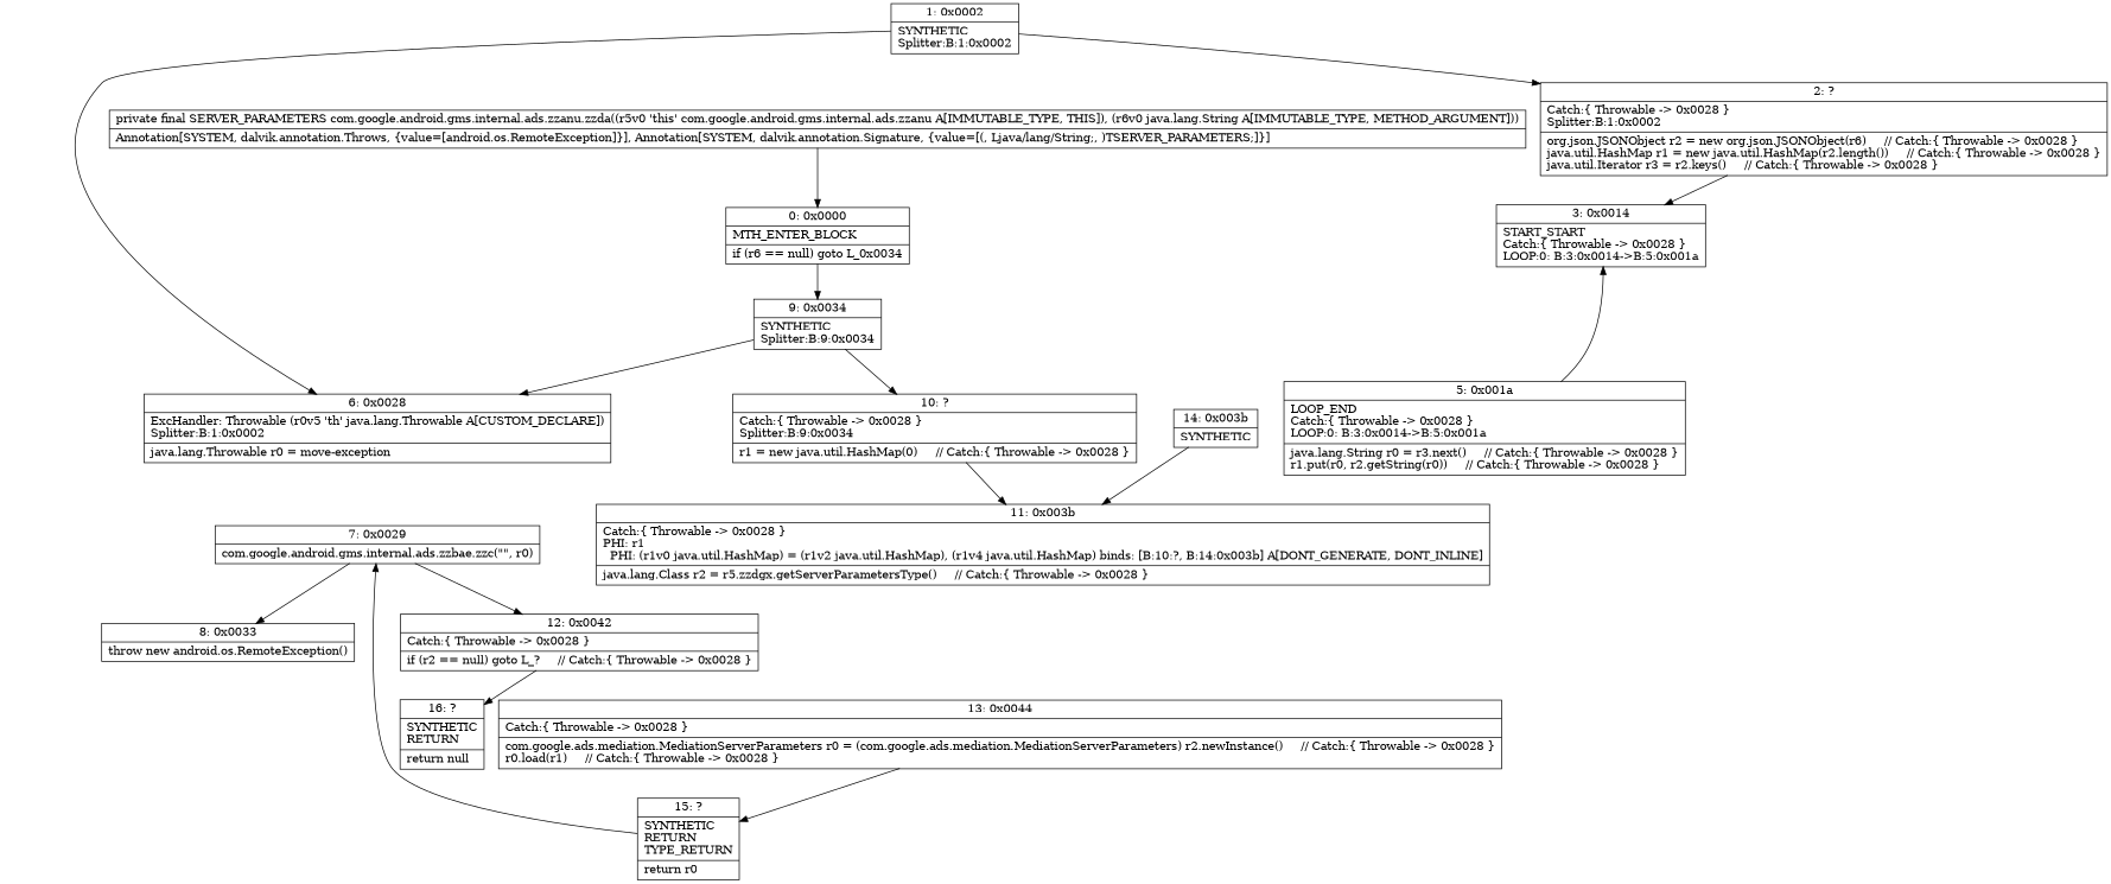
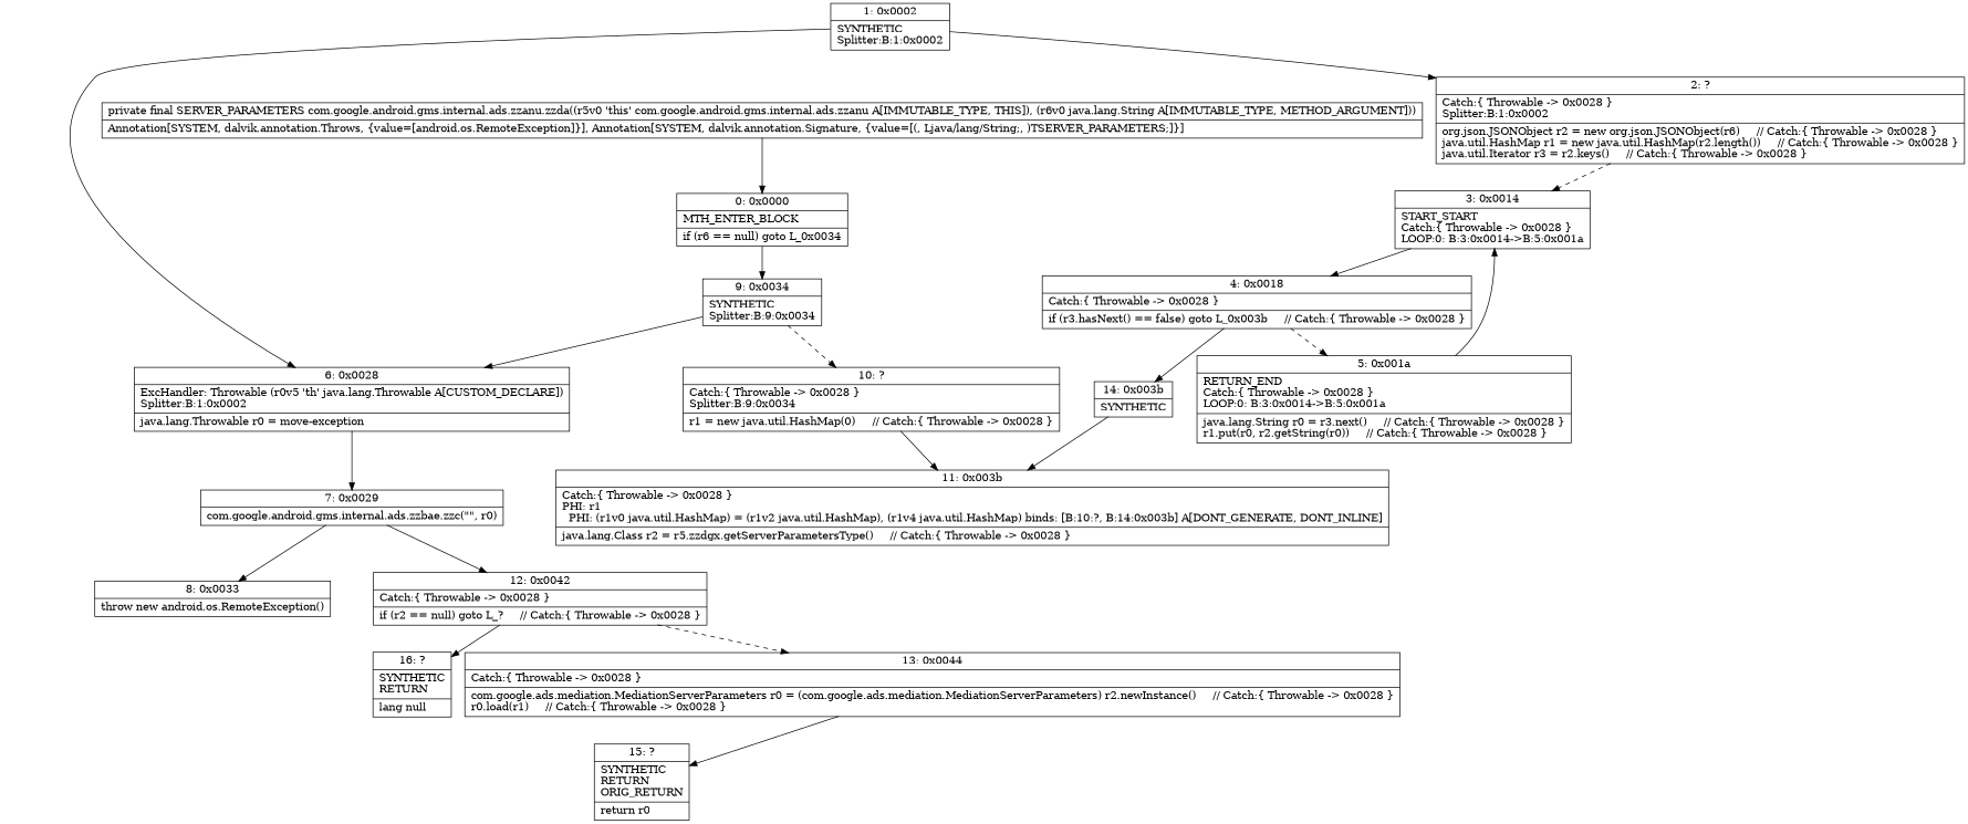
  digraph {
    node [shape=record]
    n1 [label="{0\:\ 0x0000|MTH_ENTER_BLOCK\l|if (r6 == null) goto L_0x0034\l}"]
    n2 [label="{9\:\ 0x0034|SYNTHETIC\lSplitter:B:9:0x0034\l}"]
    n3 [label="{1\:\ 0x0002|SYNTHETIC\lSplitter:B:1:0x0002\l}"]
    n4 [label="{2\:\ ?|Catch:\{ Throwable \-\> 0x0028 \}\lSplitter:B:1:0x0002\l|org.json.JSONObject r2 = new org.json.JSONObject(r6)     \/\/ Catch:\{ Throwable \-\> 0x0028 \}\ljava.util.HashMap r1 = new java.util.HashMap(r2.length())     \/\/ Catch:\{ Throwable \-\> 0x0028 \}\ljava.util.Iterator r3 = r2.keys()     \/\/ Catch:\{ Throwable \-\> 0x0028 \}\l}"]
    n5 [label="{6\:\ 0x0028|ExcHandler: Throwable (r0v5 'th' java.lang.Throwable A[CUSTOM_DECLARE])\lSplitter:B:1:0x0002\l|java.lang.Throwable r0 = move\-exception\l}"]
    n6 [label="{10\:\ ?|Catch:\{ Throwable \-\> 0x0028 \}\lSplitter:B:9:0x0034\l|r1 = new java.util.HashMap(0)     \/\/ Catch:\{ Throwable \-\> 0x0028 \}\l}"]
    n7 [label="{3\:\ 0x0014|START_START\lCatch:\{ Throwable \-\> 0x0028 \}\lLOOP:0: B:3:0x0014\-\>B:5:0x001a\l}"]
    n8 [label="{7\:\ 0x0029|com.google.android.gms.internal.ads.zzbae.zzc(\"\", r0)\l}"]
-   n10 [label="{5\:\ 0x001a|LOOP_END\lCatch:\{ Throwable \-\> 0x0028 \}\lLOOP:0: B:3:0x0014\-\>B:5:0x001a\l|java.lang.String r0 = r3.next()     \/\/ Catch:\{ Throwable \-\> 0x0028 \}\lr1.put(r0, r2.getString(r0))     \/\/ Catch:\{ Throwable \-\> 0x0028 \}\l}"]
+   n9 [label="{4\:\ 0x0018|Catch:\{ Throwable \-\> 0x0028 \}\l|if (r3.hasNext() == false) goto L_0x003b     \/\/ Catch:\{ Throwable \-\> 0x0028 \}\l}"]
+   n10 [label="{5\:\ 0x001a|RETURN_END\lCatch:\{ Throwable \-\> 0x0028 \}\lLOOP:0: B:3:0x0014\-\>B:5:0x001a\l|java.lang.String r0 = r3.next()     \/\/ Catch:\{ Throwable \-\> 0x0028 \}\lr1.put(r0, r2.getString(r0))     \/\/ Catch:\{ Throwable \-\> 0x0028 \}\l}"]
    n11 [label="{14\:\ 0x003b|SYNTHETIC\l}"]
    n12 [label="{11\:\ 0x003b|Catch:\{ Throwable \-\> 0x0028 \}\lPHI: r1 \l  PHI: (r1v0 java.util.HashMap) = (r1v2 java.util.HashMap), (r1v4 java.util.HashMap) binds: [B:10:?, B:14:0x003b] A[DONT_GENERATE, DONT_INLINE]\l|java.lang.Class r2 = r5.zzdgx.getServerParametersType()     \/\/ Catch:\{ Throwable \-\> 0x0028 \}\l}"]
    n13 [label="{8\:\ 0x0033|throw new android.os.RemoteException()\l}"]
    n14 [label="{12\:\ 0x0042|Catch:\{ Throwable \-\> 0x0028 \}\l|if (r2 == null) goto L_?     \/\/ Catch:\{ Throwable \-\> 0x0028 \}\l}"]
    n15 [label="{13\:\ 0x0044|Catch:\{ Throwable \-\> 0x0028 \}\l|com.google.ads.mediation.MediationServerParameters r0 = (com.google.ads.mediation.MediationServerParameters) r2.newInstance()     \/\/ Catch:\{ Throwable \-\> 0x0028 \}\lr0.load(r1)     \/\/ Catch:\{ Throwable \-\> 0x0028 \}\l}"]
-   n16 [label="{16\:\ ?|SYNTHETIC\lRETURN\l|return null\l}"]
-   n17 [label="{15\:\ ?|SYNTHETIC\lRETURN\lTYPE_RETURN\l|return r0\l}"]
+   n16 [label="{16\:\ ?|SYNTHETIC\lRETURN\l|lang null\l}"]
+   n17 [label="{15\:\ ?|SYNTHETIC\lRETURN\lORIG_RETURN\l|return r0\l}"]
    n18 [label="{private final SERVER_PARAMETERS com.google.android.gms.internal.ads.zzanu.zzda((r5v0 'this' com.google.android.gms.internal.ads.zzanu A[IMMUTABLE_TYPE, THIS]), (r6v0 java.lang.String A[IMMUTABLE_TYPE, METHOD_ARGUMENT]))  | Annotation[SYSTEM, dalvik.annotation.Throws, \{value=[android.os.RemoteException]\}], Annotation[SYSTEM, dalvik.annotation.Signature, \{value=[(, Ljava\/lang\/String;, )TSERVER_PARAMETERS;]\}]\l}"]
    n1 -> n2
    n2 -> n5
-   n2 -> n6
+   n2 -> n6 [style=dashed]
    n3 -> n4
    n3 -> n5
-   n4 -> n7
-   n17 -> n8
+   n4 -> n7 [style=dashed]
+   n5 -> n8
    n6 -> n12
+   n7 -> n9
    n8 -> n13
    n8 -> n14
+   n9 -> n10 [style=dashed]
+   n9 -> n11
    n10 -> n7
    n11 -> n12
+   n14 -> n15 [style=dashed]
    n14 -> n16
    n15 -> n17
    n18 -> n1
  }
